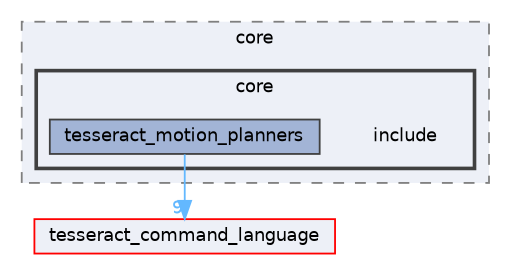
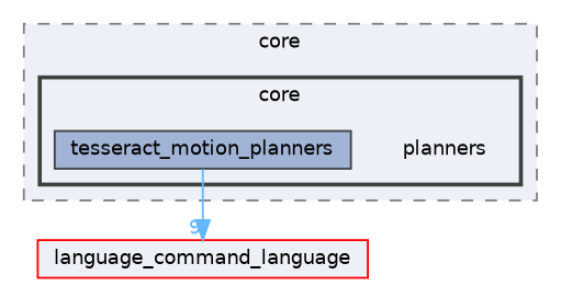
  digraph {
    compound=true
    node [fontname=Helvetica fontsize=10 shape=box style=filled]
-   n1 [height=0.2 label=include shape=plaintext width=0.4 style=""]
+   n1 [height=0.2 label=planners shape=plaintext width=0.4 style=""]
    n2 [color=grey25 fillcolor="#a2b4d6" height=0.2 label=tesseract_motion_planners width=0.4]
-   n3 [color=red fillcolor="#edf0f7" height=0.2 label=tesseract_command_language width=0.4]
+   n3 [color=red fillcolor="#edf0f7" height=0.2 label=language_command_language width=0.4]
    subgraph cluster_1 {
      bgcolor="#edf0f7"
      fontname=Helvetica
      fontsize=10
      label=core
      pencolor=grey50
      style="filled,dashed"
      subgraph cluster_2 {
        bgcolor="#edf0f7"
        fontname=Helvetica
        fontsize=10
        pencolor=grey25
        style="filled,bold"
        n1
        n2
      }
    }
    n2 -> n3 [color=steelblue1 fontcolor=steelblue1 fontname=Helvetica fontsize=10 headlabel=9 labeldistance=1.5 labelfontname=Helvetica labelfontsize=10]
  }
